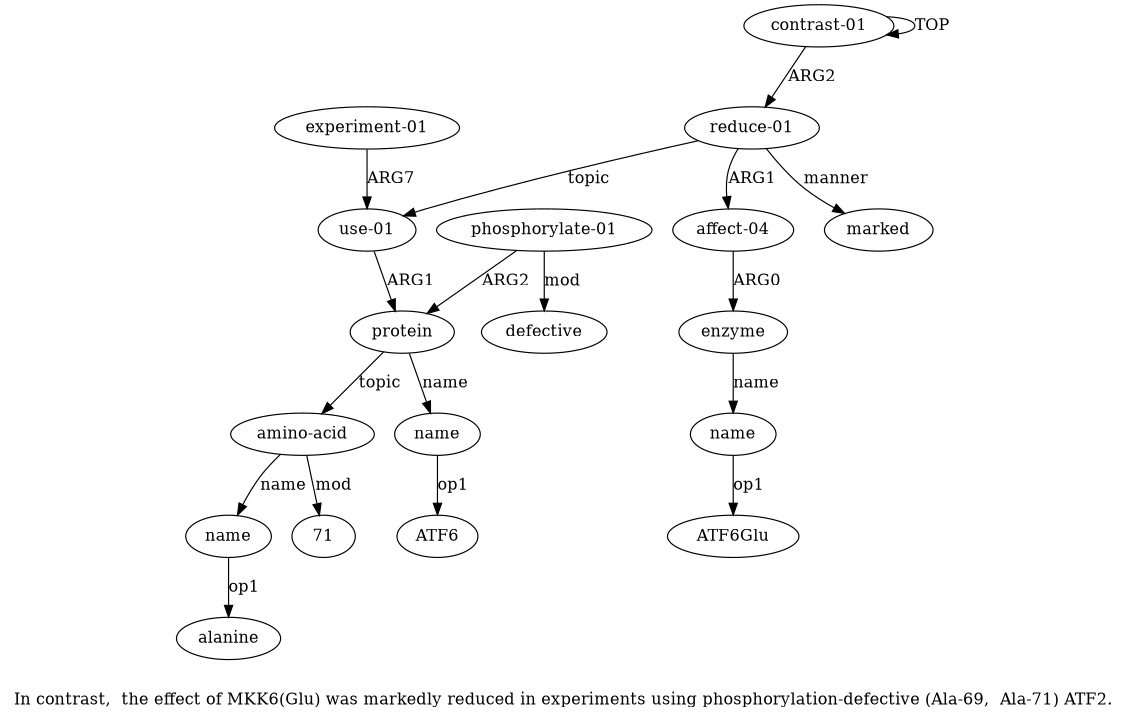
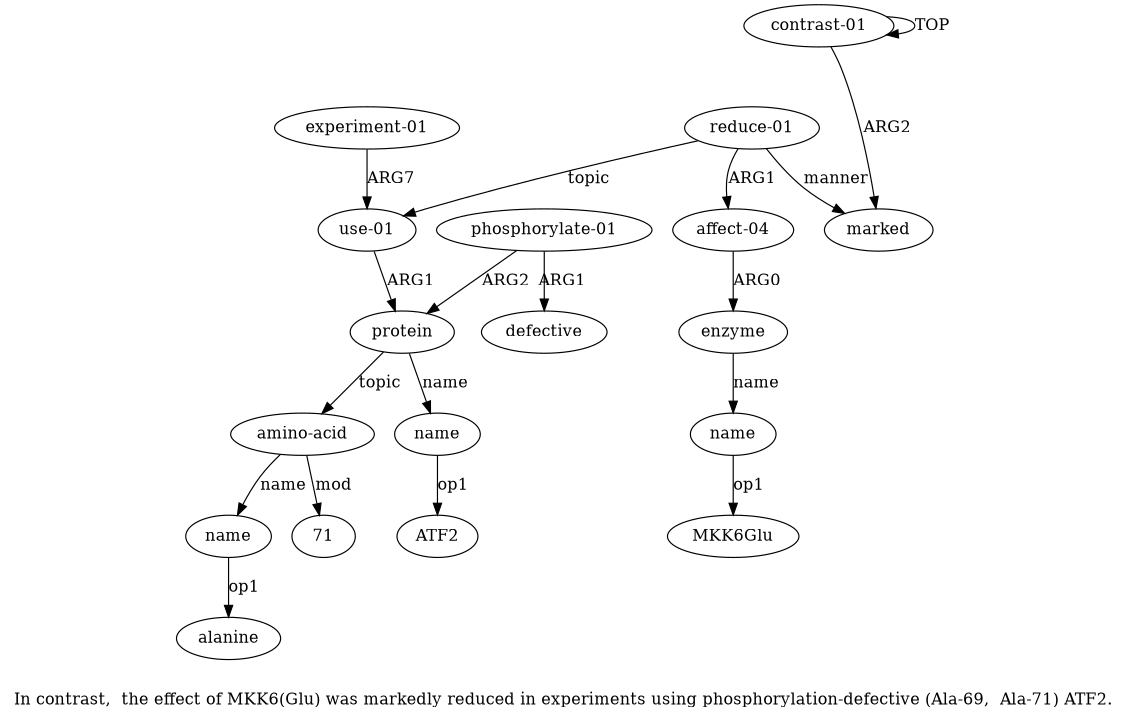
  digraph {
    label="In contrast,  the effect of MKK6(Glu) was markedly reduced in experiments using phosphorylation-defective (Ala-69,  Ala-71) ATF2."
    node [color=black gold_ind=-1 gold_label=name test_ind=-1 test_label=name]
    edge [color=black gold_label=ARG2 test_label=ARG2]
-   n1 [gold_label=MKK6Glu label=ATF6Glu test_label=MKK6Glu]
+   n1 [gold_label=MKK6Glu label=MKK6Glu test_label=MKK6Glu]
    n2 [gold_ind=11 gold_label=defective label=defective test_ind=11 test_label=defective]
    n3 [gold_ind=10 gold_label="phosphorylate-01" label="phosphorylate-01" test_ind=10 test_label="phosphorylate-01"]
    n4 [gold_ind=8 gold_label=protein label=protein test_ind=8 test_label=protein]
    n5 [gold_ind=12 gold_label="amino-acid" label="amino-acid" test_ind=12 test_label="amino-acid"]
    n6 [gold_ind=9 label=name test_ind=9]
    n7 [gold_ind=13 label=name test_ind=13]
    n8 [gold_label=71 label=71 test_label=71]
-   n9 [gold_label=ATF2 label=ATF6 test_label=ATF2]
+   n9 [gold_label=ATF2 label=ATF2 test_label=ATF2]
    n10 [gold_label=alanine label=alanine test_label=alanine]
    n11 [gold_ind=1 gold_label="reduce-01" label="reduce-01" test_ind=1 test_label="reduce-01"]
    n12 [gold_ind=2 gold_label="affect-01" label="affect-04" test_ind=2 test_label="affect-01"]
    n13 [gold_ind=5 gold_label=marked label=marked test_ind=5 test_label=marked]
    n14 [gold_ind=7 gold_label="use-01" label="use-01" test_ind=7 test_label="use-01"]
    n15 [gold_ind=3 gold_label=enzyme label=enzyme test_ind=3 test_label=enzyme]
    n16 [gold_ind=6 gold_label="experiment-01" label="experiment-01" test_ind=6 test_label="experiment-01"]
    n17 [gold_ind=4 label=name test_ind=4]
    n18 [gold_ind=0 gold_label="contrast-01" label="contrast-01" test_ind=0 test_label="contrast-01"]
-   n3 -> n2 [gold_label=mod label=mod test_label=mod]
+   n3 -> n2 [gold_label=mod label=ARG1 test_label=mod]
    n3 -> n4 [label=ARG2]
    n4 -> n5 [gold_label=part label=topic test_label=part]
    n4 -> n6 [gold_label=name label=name test_label=name]
    n5 -> n7 [gold_label=name label=name test_label=name]
    n5 -> n8 [gold_label=mod label=mod test_label=mod]
    n6 -> n9 [gold_label=op1 label=op1 test_label=op1]
    n7 -> n10 [gold_label=op1 label=op1 test_label=op1]
    n11 -> n12 [gold_label=ARG1 label=ARG1 test_label=ARG1]
    n11 -> n13 [gold_label=manner label=manner test_label=manner]
    n11 -> n14 [gold_label=topic label=topic test_label=topic]
    n12 -> n15 [gold_label=ARG0 label=ARG0 test_label=ARG0]
    n14 -> n4 [gold_label=ARG1 label=ARG1 test_label=ARG1]
    n15 -> n17 [gold_label=name label=name test_label=name]
    n16 -> n14 [label=ARG7]
    n17 -> n1 [gold_label=op1 label=op1 test_label=op1]
-   n18 -> n11 [label=ARG2]
+   n18 -> n13 [label=ARG2]
    n18 -> n18 [gold_label=TOP label=TOP test_label=TOP]
  }
